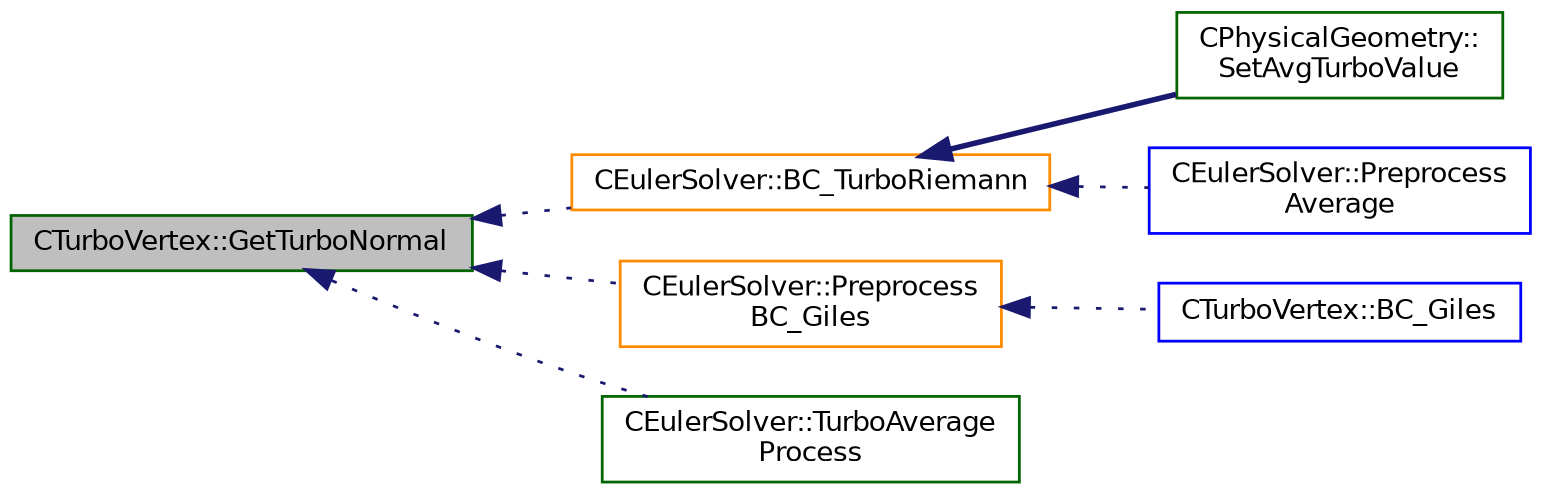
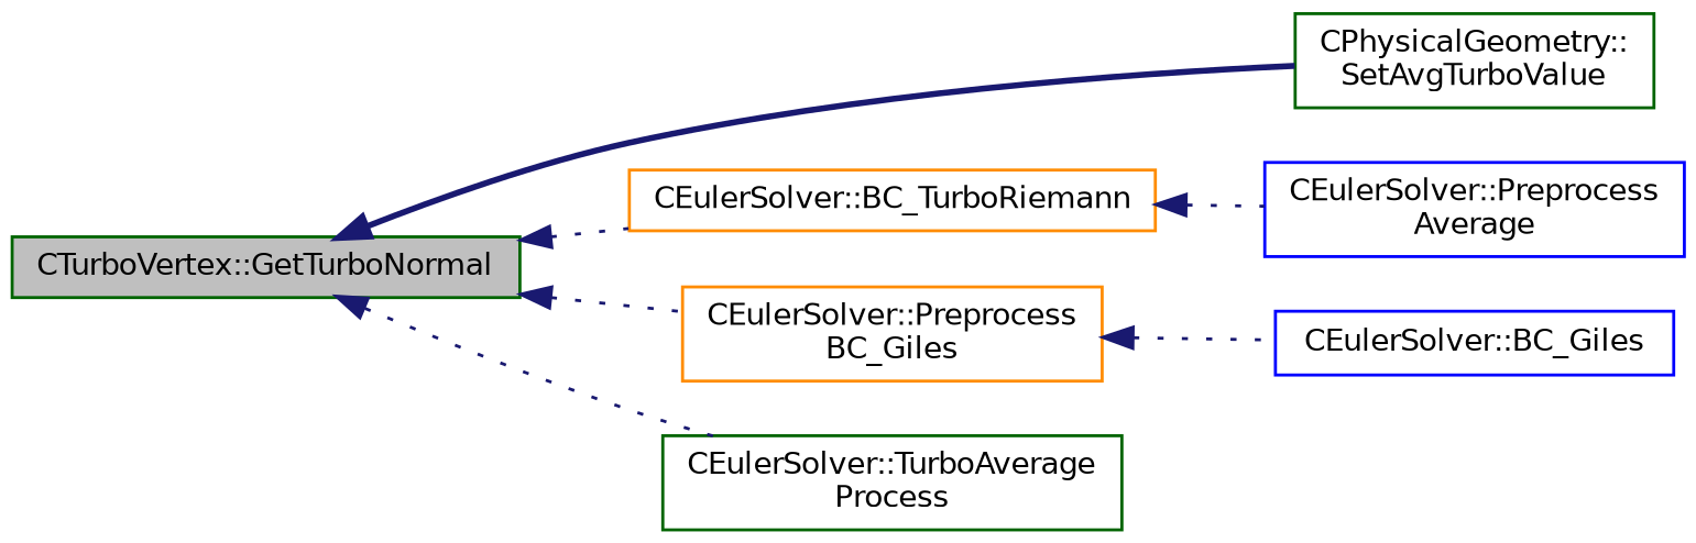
  digraph {
    rankdir=LR
    node [color=darkgreen fillcolor=white fontname=Helvetica fontsize=10 shape=record style=filled]
    edge [color=midnightblue dir=back fontname=Helvetica fontsize=10 labelfontname=Helvetica labelfontsize=10 style=dotted]
    n1 [fillcolor=grey75 fontcolor=black height=0.2 label="CTurboVertex::GetTurboNormal" width=0.4]
    n2 [height=0.2 label="CPhysicalGeometry::\lSetAvgTurboValue" width=0.4]
    n3 [color=darkorange height=0.2 label="CEulerSolver::BC_TurboRiemann" width=0.4]
    n4 [color=darkorange height=0.2 label="CEulerSolver::Preprocess\lBC_Giles" width=0.4]
    n5 [height=0.2 label="CEulerSolver::TurboAverage\lProcess" width=0.4]
    n6 [color=blue height=0.2 label="CEulerSolver::Preprocess\lAverage" width=0.4]
-   n7 [color=blue height=0.2 label="CTurboVertex::BC_Giles" width=0.4]
-   n3 -> n2 [style=bold]
+   n7 [color=blue height=0.2 label="CEulerSolver::BC_Giles" width=0.4]
+   n1 -> n2 [style=bold]
    n1 -> n3
    n1 -> n4
    n1 -> n5
    n3 -> n6
    n4 -> n7
  }
